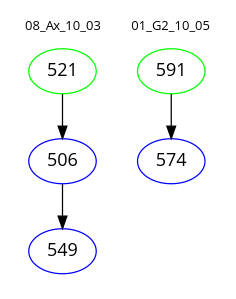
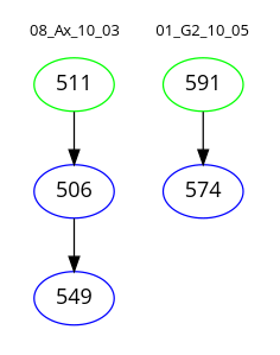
  digraph {
    fontname="Open Sans"
    node [color=blue fontname="Open Sans"]
    edge [color=black fontname="Open Sans"]
-   n1 [color=green label=521]
+   n1 [color=green label=511]
    n2 [label=506]
    n3 [label=549]
    n4 [color=green label=591]
    n5 [label=574]
    subgraph cluster_1 {
      color=white
      fontsize=10
      label="08_Ax_10_03"
      n1
      n2
      n3
    }
    subgraph cluster_2 {
      color=white
      fontsize=10
      label="01_G2_10_05"
      n4
      n5
    }
    n1 -> n2
    n2 -> n3
    n4 -> n5
  }
